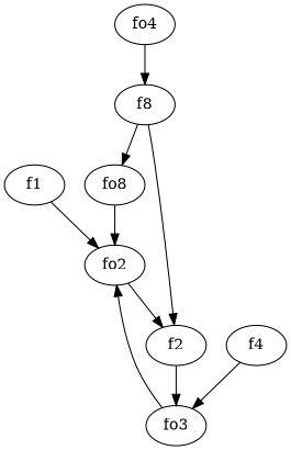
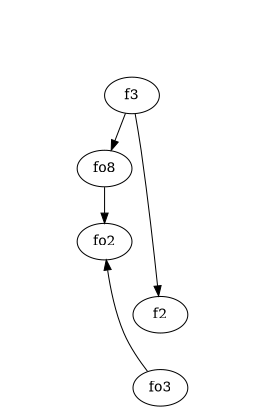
  strict digraph {
    edge [weight=2]
-   f1
    fo2
    f2
    fo3
-   f3 [label=f8]
+   f3
    n6 [label=fo8]
-   f4
-   fo4
-   f1 -> fo2
-   fo2 -> f2
-   f2 -> fo3
    fo3 -> fo2
    f3 -> f2
    f3 -> n6
    n6 -> fo2
-   f4 -> fo3
-   fo4 -> f3
  }
